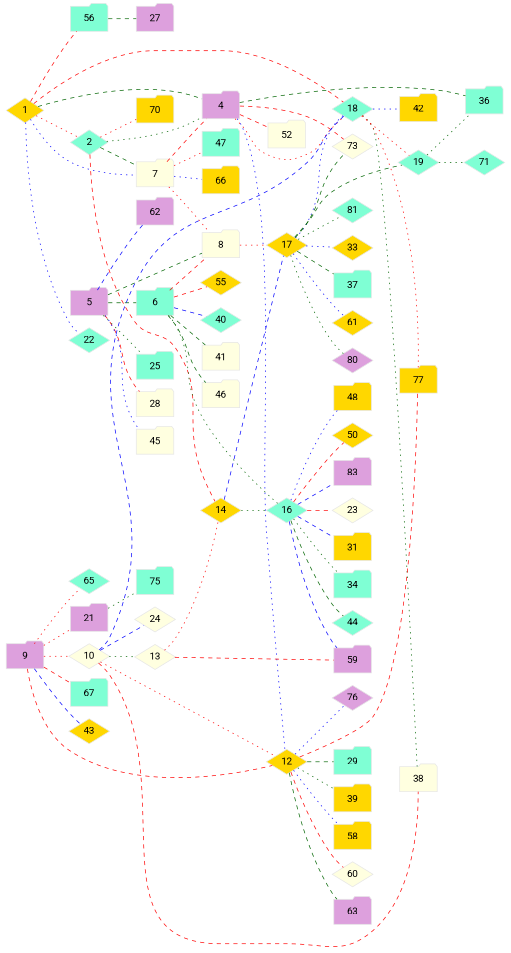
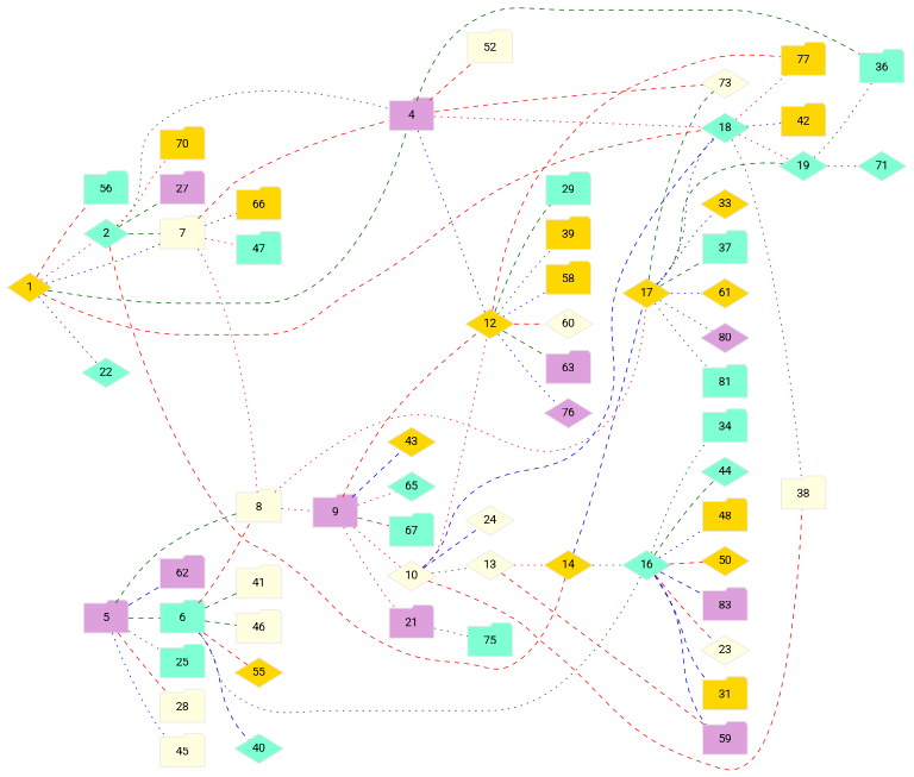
  graph {
    fontname=Roboto
    rankdir=LR
    node [color=gray90 fillcolor=aquamarine fontname=Roboto shape=folder style=filled]
    edge [color=red fontname=Roboto style=dashed]
    1 [fillcolor=gold shape=diamond super="+54"]
    2 [shape=diamond super="+26"]
    n3 [fillcolor=lightyellow label=7 super="+35"]
    4 [fillcolor=plum super="+30"]
    18 [shape=diamond super="+79"]
    22 [shape=diamond]
    56
    14 [fillcolor=gold shape=diamond super="+15"]
    27 [fillcolor=plum super="+78"]
    70 [fillcolor=gold]
    8 [fillcolor=lightyellow]
    47
    66 [fillcolor=gold]
    12 [fillcolor=gold shape=diamond super="+68"]
    36
    52 [fillcolor=lightyellow]
    73 [fillcolor=lightyellow shape=diamond]
    38 [fillcolor=lightyellow]
    77 [fillcolor=gold]
    19 [shape=diamond super="+49"]
    42 [fillcolor=gold]
    16 [shape=diamond super="+53"]
    17 [fillcolor=gold shape=diamond super="+20"]
    9 [fillcolor=plum super="+32"]
    29 [super="+57"]
    39 [fillcolor=gold]
    58 [fillcolor=gold]
    60 [fillcolor=lightyellow shape=diamond]
    63 [fillcolor=plum]
    76 [fillcolor=plum shape=diamond]
    5 [fillcolor=plum super="+7"]
    6 [super="+82"]
    25
    28 [fillcolor=lightyellow]
    45 [fillcolor=lightyellow]
    62 [fillcolor=plum]
    40 [shape=diamond]
    41 [fillcolor=lightyellow]
    46 [fillcolor=lightyellow]
    55 [fillcolor=gold shape=diamond]
    23 [fillcolor=lightyellow shape=diamond]
    31 [fillcolor=gold super="+69"]
    34
    44 [shape=diamond]
    48 [fillcolor=gold]
    50 [fillcolor=gold shape=diamond]
    59 [fillcolor=plum]
    83 [fillcolor=plum]
    10 [fillcolor=lightyellow shape=diamond super="+11"]
    21 [fillcolor=plum super="+51"]
    43 [fillcolor=gold shape=diamond]
    65 [shape=diamond]
    67 [super="+72"]
    33 [fillcolor=gold shape=diamond]
    37
    61 [fillcolor=gold shape=diamond]
    80 [fillcolor=plum shape=diamond]
-   81 [shape=diamond]
+   81
    13 [fillcolor=lightyellow shape=diamond super="+74"]
    24 [fillcolor=lightyellow shape=diamond]
    75
    71 [shape=diamond]
    1 -- 2 [style=dotted]
    1 -- n3 [color=blue style=dotted]
    1 -- 4 [color=darkgreen]
    1 -- 18
    1 -- 22 [color=blue style=dotted]
    1 -- 56
    2 -- n3 [color=darkgreen]
    2 -- 4 [color=darkgreen style=dotted]
    2 -- 14
-   56 -- 27 [color=darkgreen]
+   2 -- 27 [color=darkgreen]
    2 -- 70 [style=dotted]
    n3 -- 4
    n3 -- 8 [style=dotted]
    n3 -- 47 [style=dotted]
    n3 -- 66 [color=blue style=dotted]
    4 -- 18 [style=dotted]
    4 -- 12 [color=blue style=dotted]
    4 -- 36 [color=darkgreen]
    4 -- 52
    4 -- 73
    18 -- 38 [color=darkgreen style=dotted]
    18 -- 77 [style=dotted]
    18 -- 19 [style=dotted]
    18 -- 42 [color=blue style=dotted]
    14 -- 16 [color=darkgreen style=dotted weight=2]
    14 -- 17 [color=blue]
    8 -- 17 [style=dotted]
+   8 -- 9 [style=dotted]
    12 -- 77
    12 -- 29 [color=darkgreen]
    12 -- 39 [color=darkgreen style=dotted]
    12 -- 58 [color=blue style=dotted]
    12 -- 60
    12 -- 63 [color=darkgreen]
    12 -- 76 [color=blue style=dotted]
    19 -- 36 [color=darkgreen style=dotted]
    19 -- 71 [color=darkgreen style=dotted]
    16 -- 23
    16 -- 31 [color=blue]
    16 -- 34 [color=darkgreen style=dotted]
    16 -- 44 [color=darkgreen]
    16 -- 48 [color=blue style=dotted]
    16 -- 50
    16 -- 59 [color=blue]
    16 -- 83 [color=blue]
    17 -- 18 [color=blue style=dotted weight=2]
    17 -- 73 [color=darkgreen]
    17 -- 19 [color=darkgreen weight=2]
    17 -- 33 [color=blue style=dotted]
    17 -- 37 [color=darkgreen]
    17 -- 61 [color=blue style=dotted]
    17 -- 80 [color=darkgreen style=dotted]
    17 -- 81 [color=darkgreen style=dotted]
    9 -- 12
    9 -- 10 [style=dotted weight=2]
    9 -- 21 [style=dotted]
    9 -- 43 [color=blue]
    9 -- 65 [style=dotted]
    9 -- 67
    5 -- 8 [color=darkgreen weight=2]
    5 -- 6 [color=darkgreen weight=2]
    5 -- 25 [color=darkgreen style=dotted]
    5 -- 28
    5 -- 45 [color=blue style=dotted]
    5 -- 62 [color=blue]
    6 -- 8
    6 -- 16 [color=darkgreen style=dotted]
    6 -- 40 [color=blue]
    6 -- 41 [color=darkgreen]
    6 -- 46 [color=darkgreen]
    6 -- 55
    10 -- 18 [color=blue]
    10 -- 12 [style=dotted weight=2]
    10 -- 38
    10 -- 13 [color=darkgreen style=dotted]
    10 -- 24 [color=blue]
    21 -- 75 [color=darkgreen style=dotted]
    13 -- 14 [style=dotted weight=2]
    13 -- 59
  }
